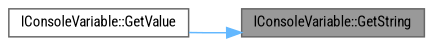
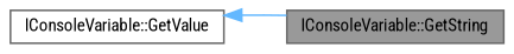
  digraph {
    rankdir=RL
    fontname="Roboto Condensed"
    node [fontname="Roboto Condensed" fontsize=10 shape=box style=filled]
    n1 [color=gray40 fillcolor=grey60 fontcolor=black height=0.2 label="IConsoleVariable::GetString" width=0.4]
    n2 [color=grey40 fillcolor=white height=0.2 label="IConsoleVariable::GetValue" width=0.4]
-   n1 -> n2 [color=steelblue1 dir=back fontname="Roboto Condensed" fontsize=10 labelfontname=Helvetica labelfontsize=10 style=solid]
+   n2 -> n1 [color=steelblue1 dir=back fontname="Roboto Condensed" fontsize=10 labelfontname=Helvetica labelfontsize=10 style=solid]
  }
